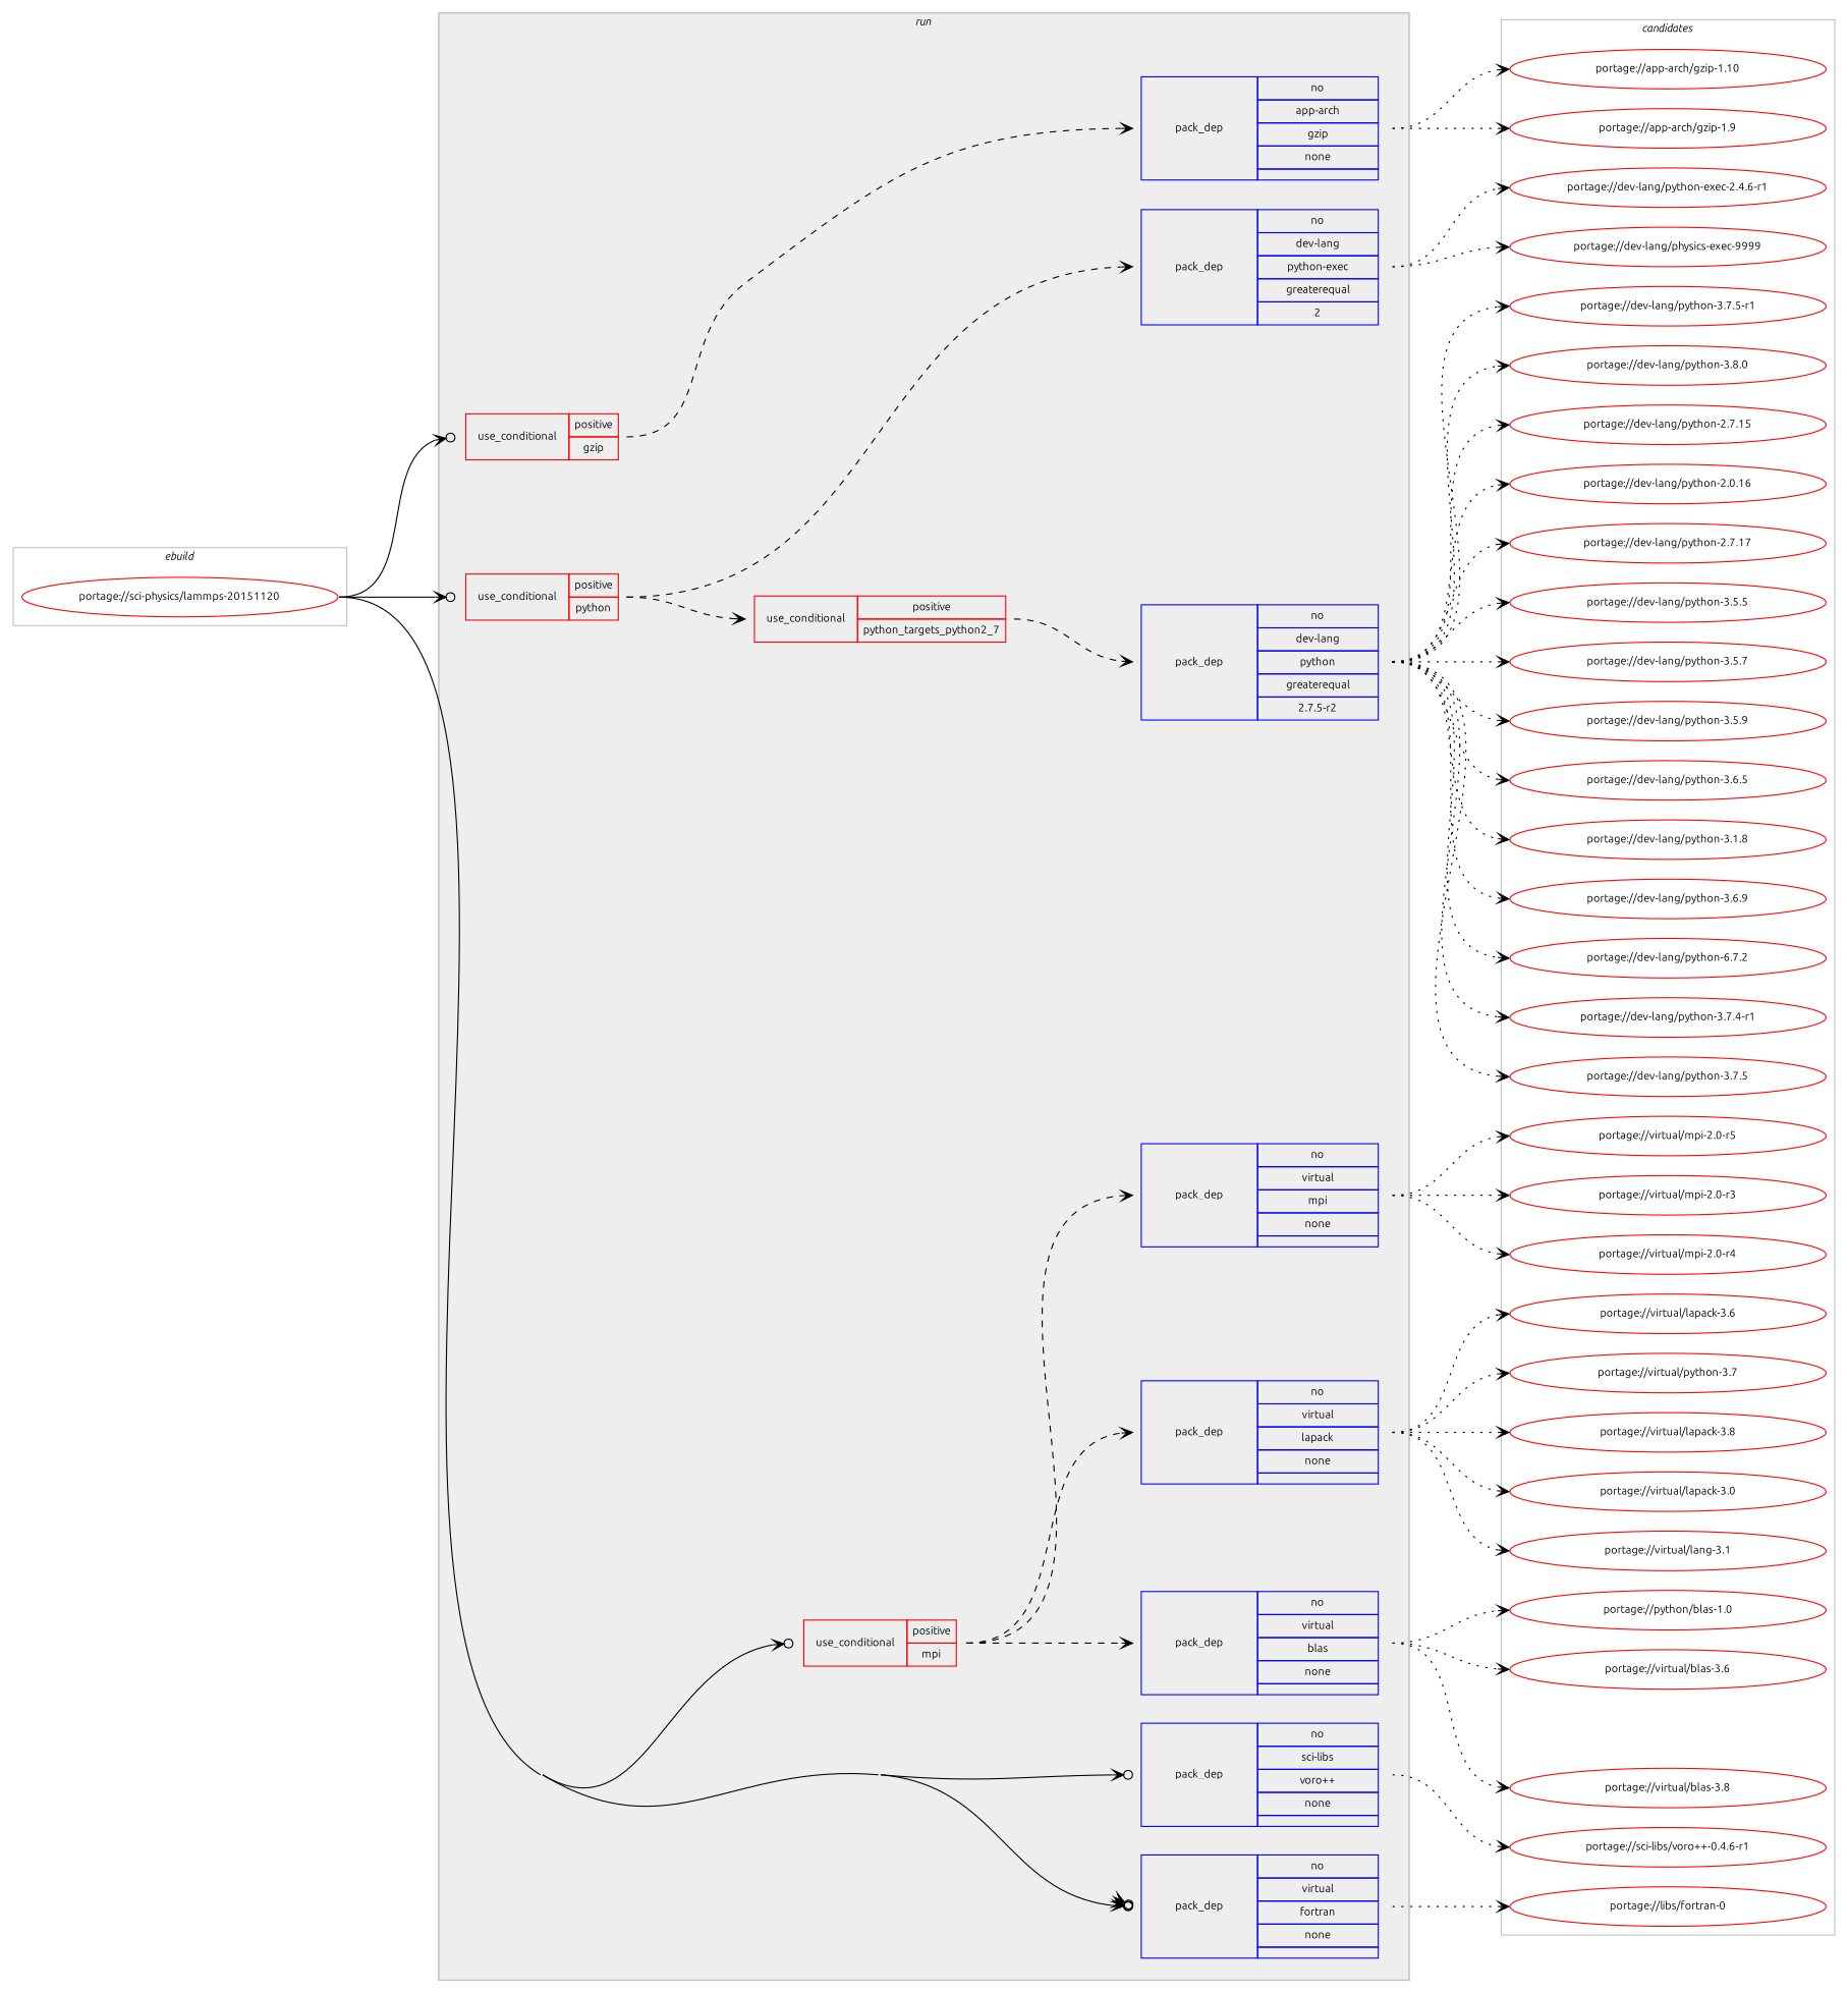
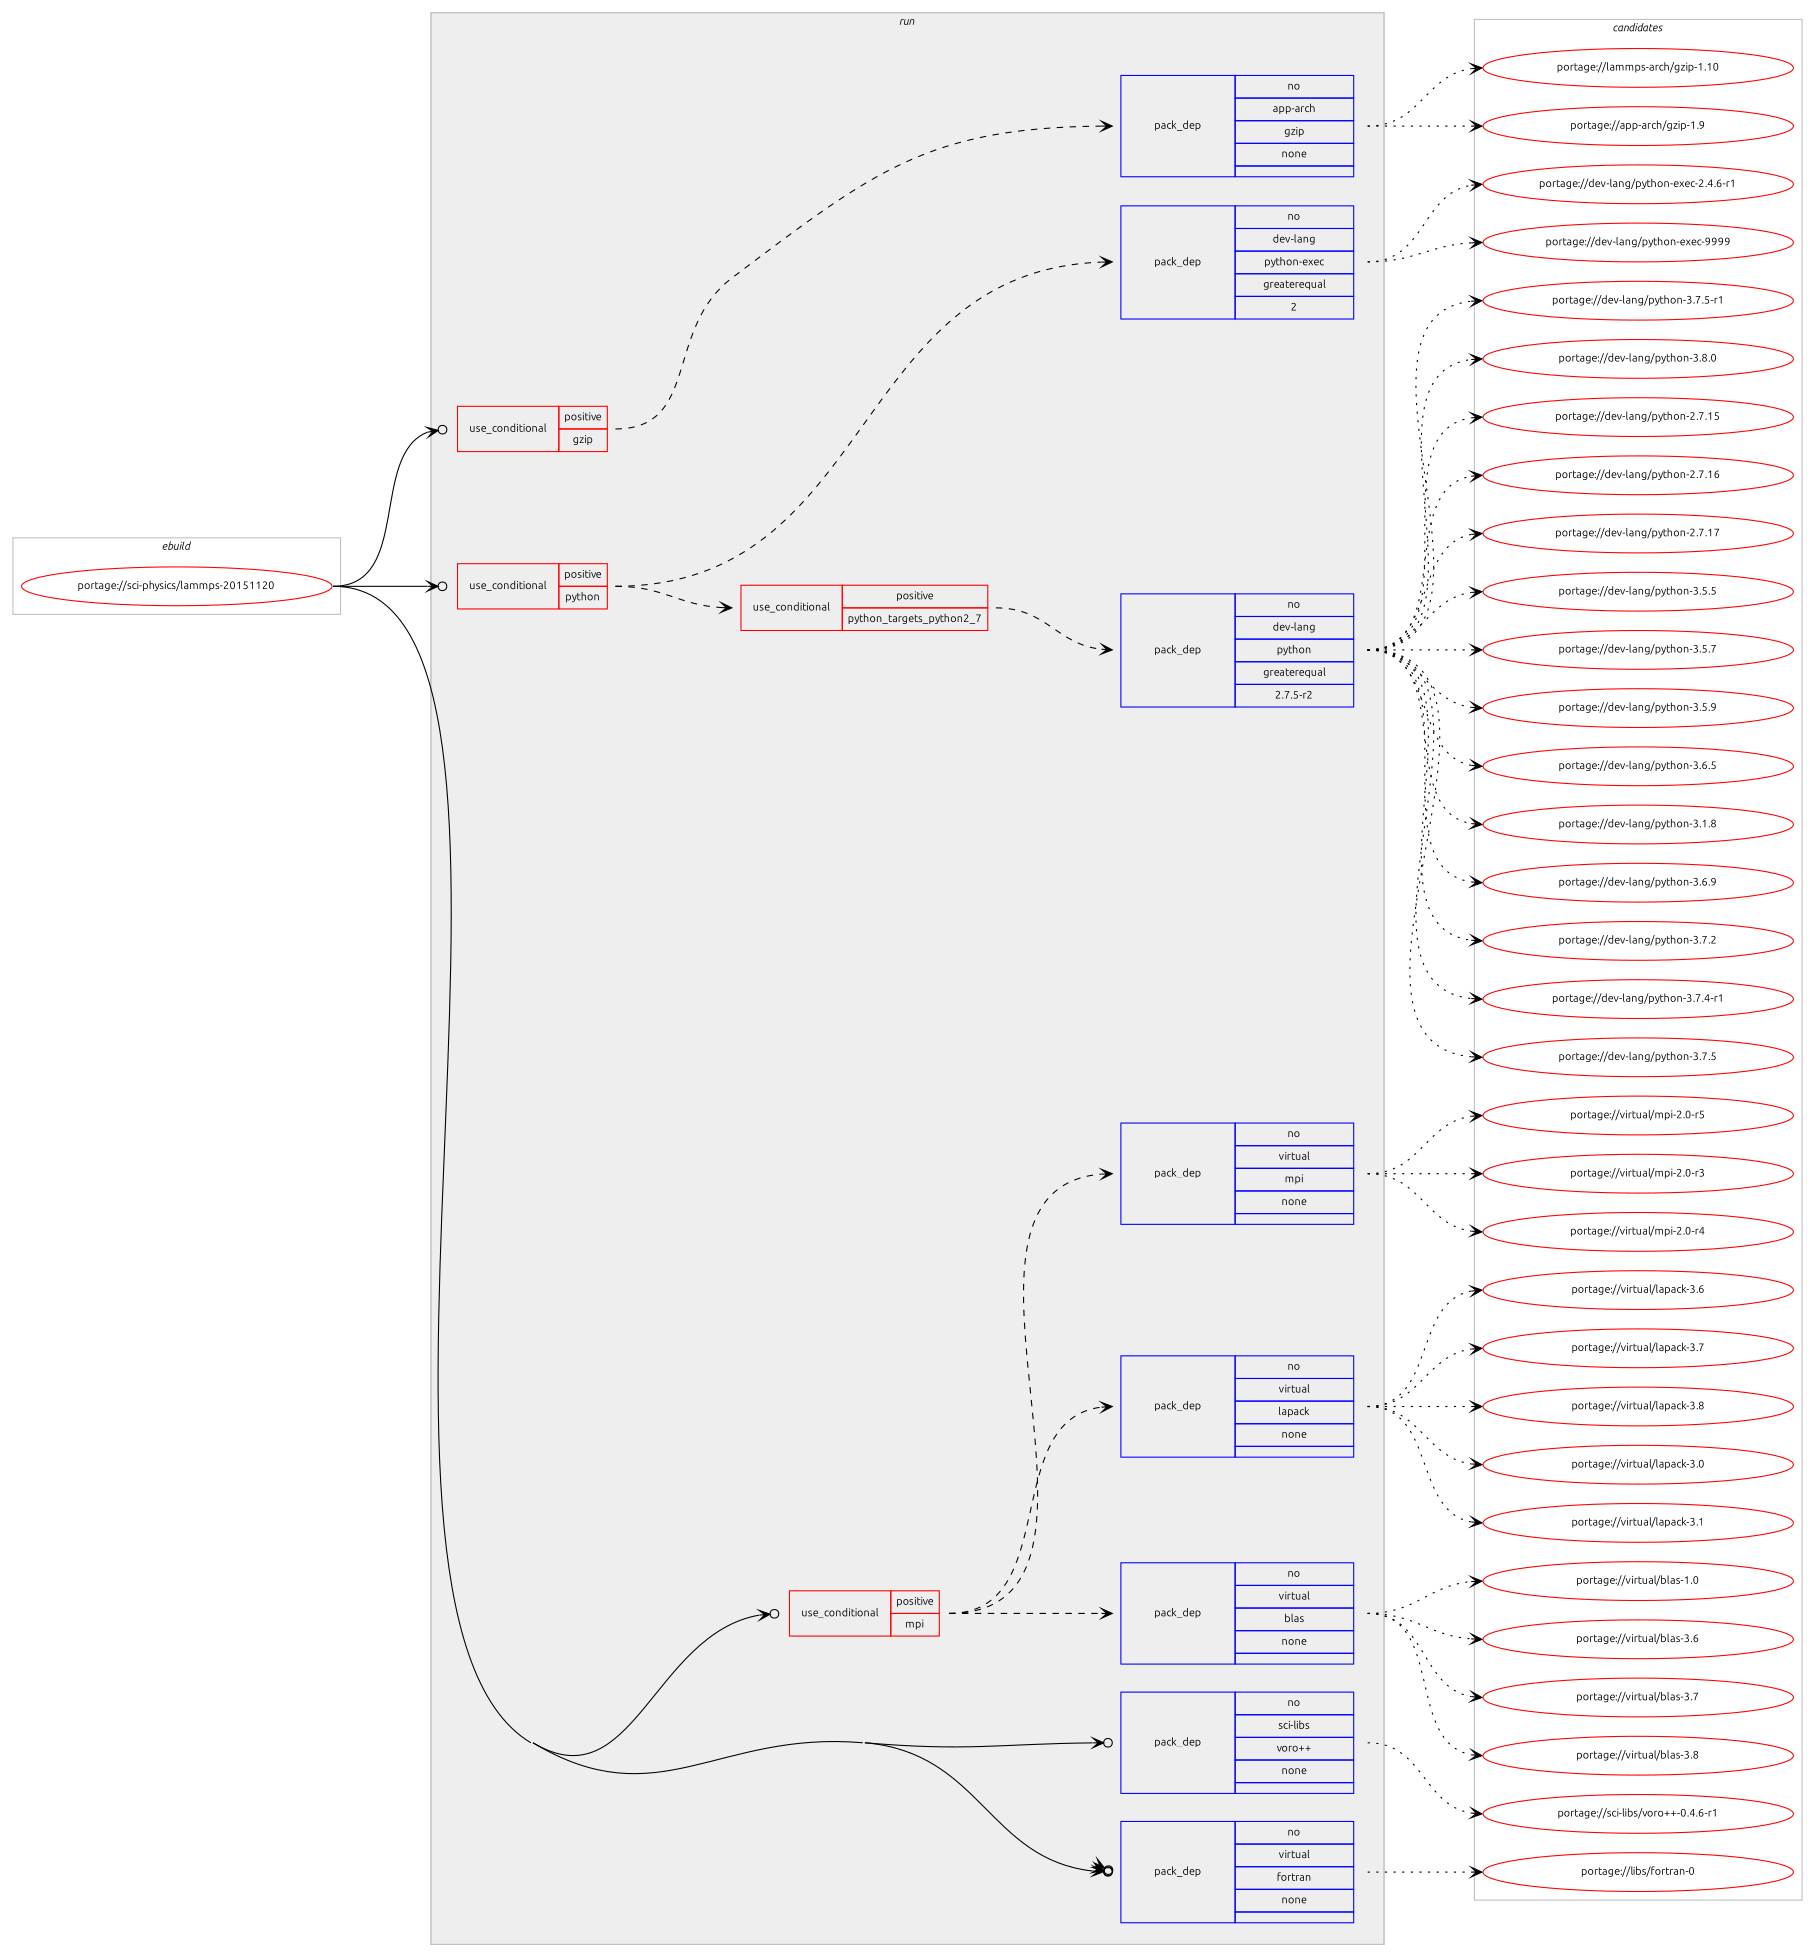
  digraph {
    compound=true
    concentrate=true
    fontname=Ubuntu
    fontsize=10
    newrank=true
    rankdir=LR
    ranksep=1.5
    node [color=red fontname=Ubuntu fontsize=10]
    edge [arrowhead=vee fontname=Ubuntu headport=w style=dotted tailport=e weight=100]
    n1 [label="portage://sci-physics/lammps-20151120" width=4]
    n2 [color=blue label=<<TABLE BORDER="0" CELLBORDER="1" CELLSPACING="0" CELLPADDING="4" WIDTH="220"><TR><TD ROWSPAN="6" CELLPADDING="30">pack_dep</TD></TR><TR><TD WIDTH="110">no</TD></TR><TR><TD>app-arch</TD></TR><TR><TD>gzip</TD></TR><TR><TD>none</TD></TR><TR><TD></TD></TR></TABLE>> shape=none]
    n3 [label=<<TABLE BORDER="0" CELLBORDER="1" CELLSPACING="0" CELLPADDING="4"><TR><TD ROWSPAN="3" CELLPADDING="10">use_conditional</TD></TR><TR><TD>positive</TD></TR><TR><TD>gzip</TD></TR></TABLE>> shape=none]
    n4 [color=blue label=<<TABLE BORDER="0" CELLBORDER="1" CELLSPACING="0" CELLPADDING="4" WIDTH="220"><TR><TD ROWSPAN="6" CELLPADDING="30">pack_dep</TD></TR><TR><TD WIDTH="110">no</TD></TR><TR><TD>virtual</TD></TR><TR><TD>blas</TD></TR><TR><TD>none</TD></TR><TR><TD></TD></TR></TABLE>> shape=none]
    n5 [color=blue label=<<TABLE BORDER="0" CELLBORDER="1" CELLSPACING="0" CELLPADDING="4" WIDTH="220"><TR><TD ROWSPAN="6" CELLPADDING="30">pack_dep</TD></TR><TR><TD WIDTH="110">no</TD></TR><TR><TD>virtual</TD></TR><TR><TD>lapack</TD></TR><TR><TD>none</TD></TR><TR><TD></TD></TR></TABLE>> shape=none]
    n6 [color=blue label=<<TABLE BORDER="0" CELLBORDER="1" CELLSPACING="0" CELLPADDING="4" WIDTH="220"><TR><TD ROWSPAN="6" CELLPADDING="30">pack_dep</TD></TR><TR><TD WIDTH="110">no</TD></TR><TR><TD>virtual</TD></TR><TR><TD>mpi</TD></TR><TR><TD>none</TD></TR><TR><TD></TD></TR></TABLE>> shape=none]
    n7 [label=<<TABLE BORDER="0" CELLBORDER="1" CELLSPACING="0" CELLPADDING="4"><TR><TD ROWSPAN="3" CELLPADDING="10">use_conditional</TD></TR><TR><TD>positive</TD></TR><TR><TD>mpi</TD></TR></TABLE>> shape=none]
    n8 [color=blue label=<<TABLE BORDER="0" CELLBORDER="1" CELLSPACING="0" CELLPADDING="4" WIDTH="220"><TR><TD ROWSPAN="6" CELLPADDING="30">pack_dep</TD></TR><TR><TD WIDTH="110">no</TD></TR><TR><TD>dev-lang</TD></TR><TR><TD>python</TD></TR><TR><TD>greaterequal</TD></TR><TR><TD>2.7.5-r2</TD></TR></TABLE>> shape=none]
    n9 [label=<<TABLE BORDER="0" CELLBORDER="1" CELLSPACING="0" CELLPADDING="4"><TR><TD ROWSPAN="3" CELLPADDING="10">use_conditional</TD></TR><TR><TD>positive</TD></TR><TR><TD>python_targets_python2_7</TD></TR></TABLE>> shape=none]
    n10 [color=blue label=<<TABLE BORDER="0" CELLBORDER="1" CELLSPACING="0" CELLPADDING="4" WIDTH="220"><TR><TD ROWSPAN="6" CELLPADDING="30">pack_dep</TD></TR><TR><TD WIDTH="110">no</TD></TR><TR><TD>dev-lang</TD></TR><TR><TD>python-exec</TD></TR><TR><TD>greaterequal</TD></TR><TR><TD>2</TD></TR></TABLE>> shape=none]
    n11 [label=<<TABLE BORDER="0" CELLBORDER="1" CELLSPACING="0" CELLPADDING="4"><TR><TD ROWSPAN="3" CELLPADDING="10">use_conditional</TD></TR><TR><TD>positive</TD></TR><TR><TD>python</TD></TR></TABLE>> shape=none]
    n12 [color=blue label=<<TABLE BORDER="0" CELLBORDER="1" CELLSPACING="0" CELLPADDING="4" WIDTH="220"><TR><TD ROWSPAN="6" CELLPADDING="30">pack_dep</TD></TR><TR><TD WIDTH="110">no</TD></TR><TR><TD>sci-libs</TD></TR><TR><TD>voro++</TD></TR><TR><TD>none</TD></TR><TR><TD></TD></TR></TABLE>> shape=none]
    n13 [color=blue label=<<TABLE BORDER="0" CELLBORDER="1" CELLSPACING="0" CELLPADDING="4" WIDTH="220"><TR><TD ROWSPAN="6" CELLPADDING="30">pack_dep</TD></TR><TR><TD WIDTH="110">no</TD></TR><TR><TD>virtual</TD></TR><TR><TD>fortran</TD></TR><TR><TD>none</TD></TR><TR><TD></TD></TR></TABLE>> shape=none]
-   n14 [label="portage://app-arch/gzip-1.10" width=4]
+   n14 [label="portage://lammps-arch/gzip-1.10" width=4]
    n15 [label="portage://app-arch/gzip-1.9" width=4]
-   n16 [label="portage://python/blas-1.0" width=4]
+   n16 [label="portage://virtual/blas-1.0" width=4]
    n17 [label="portage://virtual/blas-3.6" width=4]
+   n18 [label="portage://virtual/blas-3.7" width=4]
    n19 [label="portage://virtual/blas-3.8" width=4]
    n20 [label="portage://virtual/lapack-3.0" width=4]
-   n21 [label="portage://virtual/lang-3.1" width=4]
+   n21 [label="portage://virtual/lapack-3.1" width=4]
    n22 [label="portage://virtual/lapack-3.6" width=4]
-   n23 [label="portage://virtual/python-3.7" width=4]
+   n23 [label="portage://virtual/lapack-3.7" width=4]
    n24 [label="portage://virtual/lapack-3.8" width=4]
    n25 [label="portage://virtual/mpi-2.0-r3" width=4]
    n26 [label="portage://virtual/mpi-2.0-r4" width=4]
    n27 [label="portage://virtual/mpi-2.0-r5" width=4]
    n28 [label="portage://dev-lang/python-2.7.15" width=4]
-   n29 [label="portage://dev-lang/python-2.0.16" width=4]
+   n29 [label="portage://dev-lang/python-2.7.16" width=4]
    n30 [label="portage://dev-lang/python-2.7.17" width=4]
    n31 [label="portage://dev-lang/python-3.5.5" width=4]
    n32 [label="portage://dev-lang/python-3.5.7" width=4]
    n33 [label="portage://dev-lang/python-3.5.9" width=4]
    n34 [label="portage://dev-lang/python-3.6.5" width=4]
    n35 [label="portage://dev-lang/python-3.1.8" width=4]
    n36 [label="portage://dev-lang/python-3.6.9" width=4]
-   n37 [label="portage://dev-lang/python-6.7.2" width=4]
+   n37 [label="portage://dev-lang/python-3.7.2" width=4]
    n38 [label="portage://dev-lang/python-3.7.4-r1" width=4]
    n39 [label="portage://dev-lang/python-3.7.5" width=4]
    n40 [label="portage://dev-lang/python-3.7.5-r1" width=4]
    n41 [label="portage://dev-lang/python-3.8.0" width=4]
    n42 [label="portage://dev-lang/python-exec-2.4.6-r1" width=4]
-   n43 [label="portage://dev-lang/physics-exec-9999" width=4]
+   n43 [label="portage://dev-lang/python-exec-9999" width=4]
    n44 [label="portage://sci-libs/voro++-0.4.6-r1" width=4]
    n45 [label="portage://libs/fortran-0" width=4]
    subgraph cluster_1 {
      color=gray
      label=<<i>ebuild</i>>
      rank=same
      n1
    }
    subgraph cluster_2 {
      color=gray
      label=<<i>dependencies</i>>
      subgraph cluster_3 {
        color=gray
        fillcolor="#eeeeee"
        label=<<i>compile</i>>
        style=filled
      }
      subgraph cluster_4 {
        color=gray
        fillcolor="#eeeeee"
        label=<<i>compile and run</i>>
        style=filled
        subgraph sub_5 {
          color=gray
          fillcolor="#eeeeee"
          label=<<i>compile and run</i>>
          style=filled
          n3
          subgraph sub_6 {
            color=gray
            fillcolor="#eeeeee"
            label=<<i>compile and run</i>>
            style=filled
            n2
          }
        }
        subgraph sub_7 {
          color=gray
          fillcolor="#eeeeee"
          label=<<i>compile and run</i>>
          style=filled
          n7
          subgraph sub_8 {
            color=gray
            fillcolor="#eeeeee"
            label=<<i>compile and run</i>>
            style=filled
            n4
          }
          subgraph sub_9 {
            color=gray
            fillcolor="#eeeeee"
            label=<<i>compile and run</i>>
            style=filled
            n5
          }
          subgraph sub_10 {
            color=gray
            fillcolor="#eeeeee"
            label=<<i>compile and run</i>>
            style=filled
            n6
          }
        }
        subgraph sub_11 {
          color=gray
          fillcolor="#eeeeee"
          label=<<i>compile and run</i>>
          style=filled
          n11
          subgraph sub_12 {
            color=gray
            fillcolor="#eeeeee"
            label=<<i>compile and run</i>>
            style=filled
            n9
            subgraph sub_13 {
              color=gray
              fillcolor="#eeeeee"
              label=<<i>compile and run</i>>
              style=filled
              n8
            }
          }
          subgraph sub_14 {
            color=gray
            fillcolor="#eeeeee"
            label=<<i>compile and run</i>>
            style=filled
            n10
          }
        }
        subgraph sub_15 {
          color=gray
          fillcolor="#eeeeee"
          label=<<i>compile and run</i>>
          style=filled
          n12
        }
        subgraph sub_16 {
          color=gray
          fillcolor="#eeeeee"
          label=<<i>compile and run</i>>
          style=filled
          n13
        }
      }
      subgraph cluster_17 {
        color=gray
        fillcolor="#eeeeee"
        label=<<i>run</i>>
        style=filled
      }
    }
    subgraph cluster_18 {
      color=gray
      label=<<i>candidates</i>>
      rank=same
      subgraph sub_19 {
        color=black
        label=<<i>candidates</i>>
        nodesep=1
        rank=same
        n14
        n15
      }
      subgraph sub_20 {
        color=black
        label=<<i>candidates</i>>
        nodesep=1
        rank=same
        n16
        n17
+       n18
        n19
      }
      subgraph sub_21 {
        color=black
        label=<<i>candidates</i>>
        nodesep=1
        rank=same
        n20
        n21
        n22
        n23
        n24
      }
      subgraph sub_22 {
        color=black
        label=<<i>candidates</i>>
        nodesep=1
        rank=same
        n25
        n26
        n27
      }
      subgraph sub_23 {
        color=black
        label=<<i>candidates</i>>
        nodesep=1
        rank=same
        n28
        n29
        n30
        n31
        n32
        n33
        n34
        n35
        n36
        n37
        n38
        n39
        n40
        n41
      }
      subgraph sub_24 {
        color=black
        label=<<i>candidates</i>>
        nodesep=1
        rank=same
        n42
        n43
      }
      subgraph sub_25 {
        color=black
        label=<<i>candidates</i>>
        nodesep=1
        rank=same
        n44
      }
      subgraph sub_26 {
        color=black
        label=<<i>candidates</i>>
        nodesep=1
        rank=same
        n45
      }
    }
    n1 -> n3 [arrowhead=odotvee style=solid weight=20]
    n1 -> n7 [arrowhead=odotvee style=solid weight=20]
    n1 -> n11 [arrowhead=odotvee style=solid weight=20]
    n1 -> n12 [arrowhead=odotvee style=solid weight=20]
    n1 -> n13 [arrowhead=odotvee style=solid weight=20]
    n2 -> n14
    n2 -> n15
    n3 -> n2 [style=dashed weight=20]
    n4 -> n16
    n4 -> n17
+   n4 -> n18
    n4 -> n19
    n5 -> n20
    n5 -> n21
    n5 -> n22
    n5 -> n23
    n5 -> n24
    n6 -> n25
    n6 -> n26
    n6 -> n27
    n7 -> n4 [style=dashed weight=20]
    n7 -> n5 [style=dashed weight=20]
    n7 -> n6 [style=dashed weight=20]
    n8 -> n28
    n8 -> n29
    n8 -> n30
    n8 -> n31
    n8 -> n32
    n8 -> n33
    n8 -> n34
    n8 -> n35
    n8 -> n36
    n8 -> n37
    n8 -> n38
    n8 -> n39
    n8 -> n40
    n8 -> n41
    n9 -> n8 [style=dashed weight=20]
    n10 -> n42
    n10 -> n43
    n11 -> n9 [style=dashed weight=20]
    n11 -> n10 [style=dashed weight=20]
    n12 -> n44
    n13 -> n45
  }
